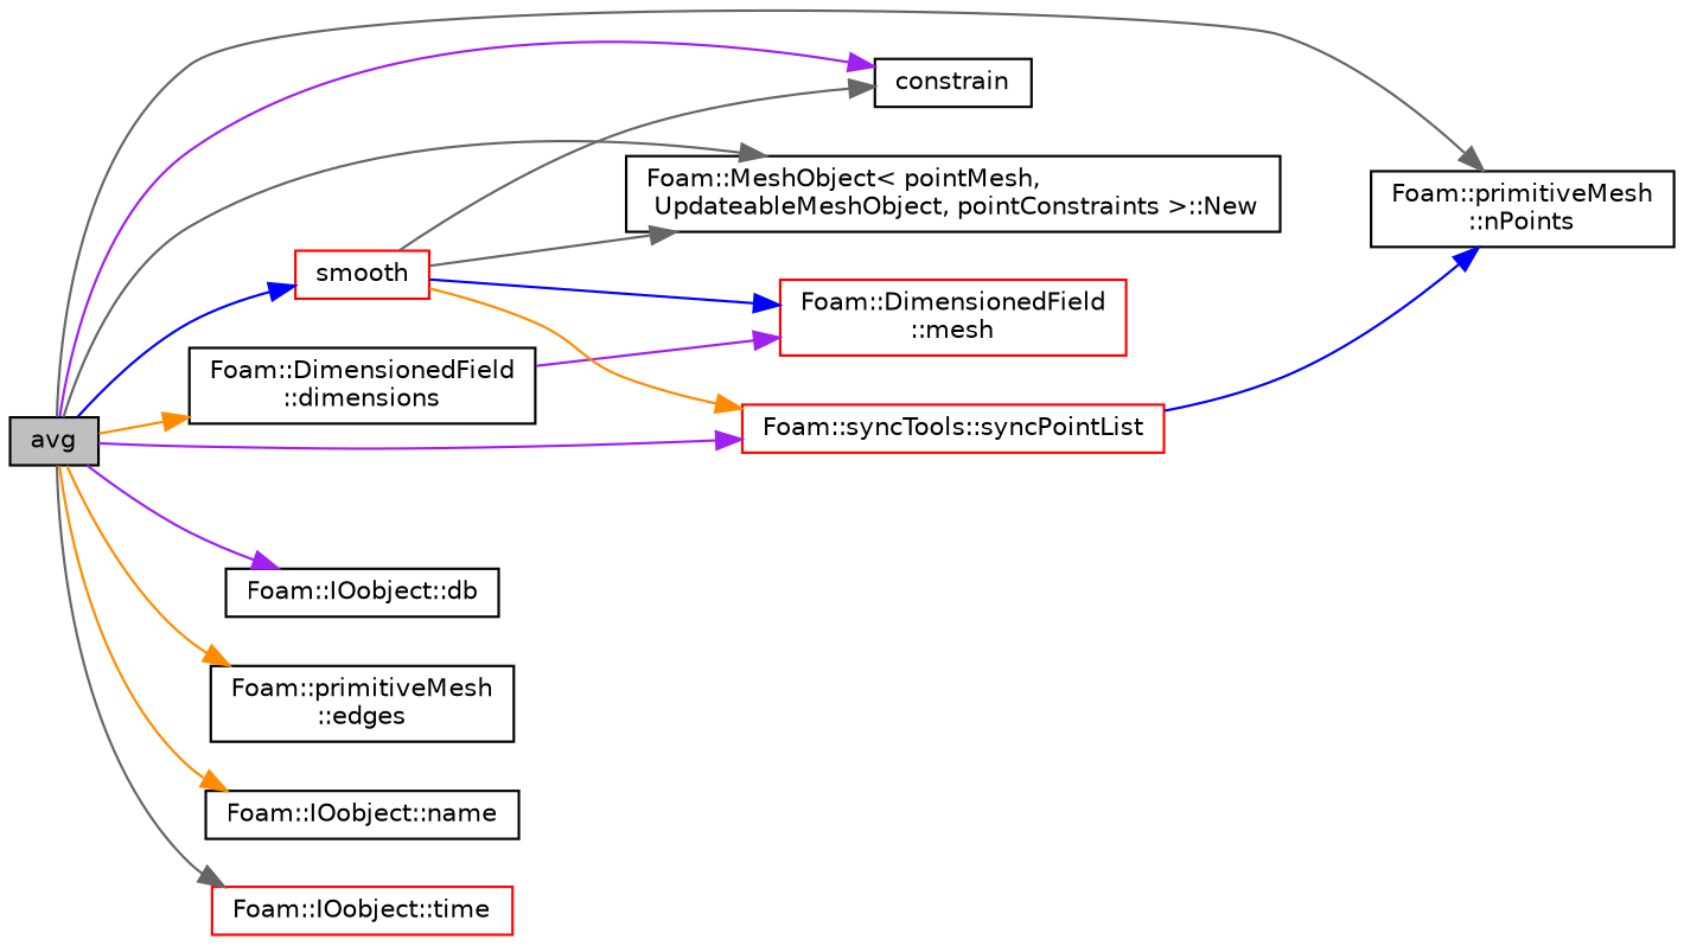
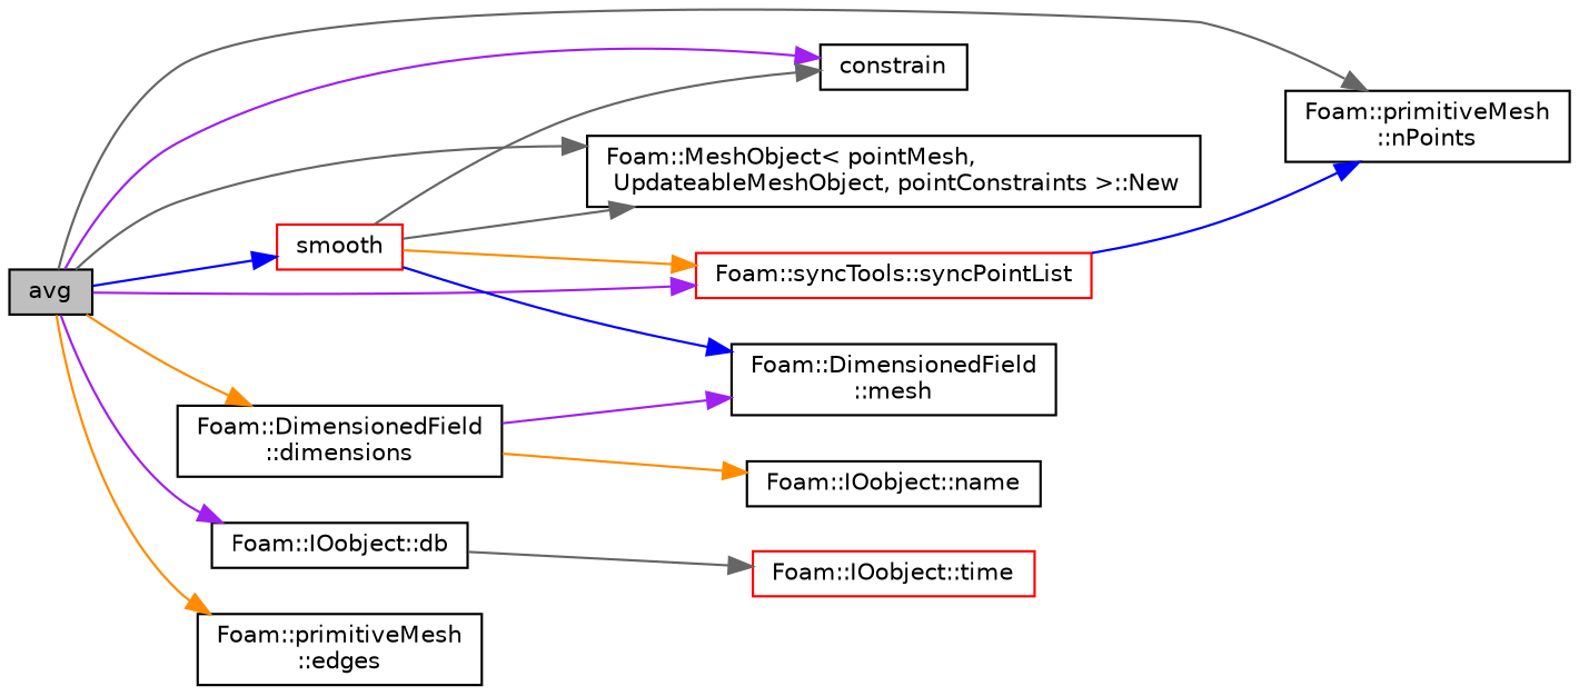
  digraph {
    fontname="DejaVu Sans"
    rankdir=LR
    node [color=black fontname="DejaVu Sans" fontsize=10 shape=record]
    edge [color=gray40 fontname="DejaVu Sans" fontsize=10 labelfontname=Helvetica labelfontsize=10 style=solid]
    n1 [fillcolor=grey75 fontcolor=black height=0.2 label=avg style=filled width=0.4]
    n2 [height=0.2 label=constrain width=0.4]
    n3 [height=0.2 label="Foam::IOobject::db" width=0.4]
    n4 [height=0.2 label="Foam::DimensionedField\l::dimensions" width=0.4]
    n5 [height=0.2 label="Foam::primitiveMesh\l::edges" width=0.4]
    n6 [height=0.2 label="Foam::IOobject::name" width=0.4]
    n7 [height=0.2 label="Foam::MeshObject\< pointMesh,\l UpdateableMeshObject, pointConstraints \>::New" width=0.4]
    n8 [height=0.2 label="Foam::primitiveMesh\l::nPoints" width=0.4]
    n9 [color=red height=0.2 label=smooth width=0.4]
    n10 [color=red height=0.2 label="Foam::syncTools::syncPointList" width=0.4]
    n11 [color=red height=0.2 label="Foam::IOobject::time" width=0.4]
-   n12 [color=red height=0.2 label="Foam::DimensionedField\l::mesh" width=0.4]
+   n12 [height=0.2 label="Foam::DimensionedField\l::mesh" width=0.4]
    n1 -> n2 [color=purple]
    n1 -> n3 [color=purple]
    n1 -> n4 [color=darkorange]
    n1 -> n5 [color=darkorange]
-   n1 -> n6 [color=darkorange]
+   n4 -> n6 [color=darkorange]
    n1 -> n7
    n1 -> n8
    n1 -> n9 [color=blue]
    n1 -> n10 [color=purple]
-   n1 -> n11
+   n3 -> n11
    n4 -> n12 [color=purple]
    n9 -> n2
    n9 -> n7
    n9 -> n10 [color=darkorange]
    n9 -> n12 [color=blue]
    n10 -> n8 [color=blue]
  }
